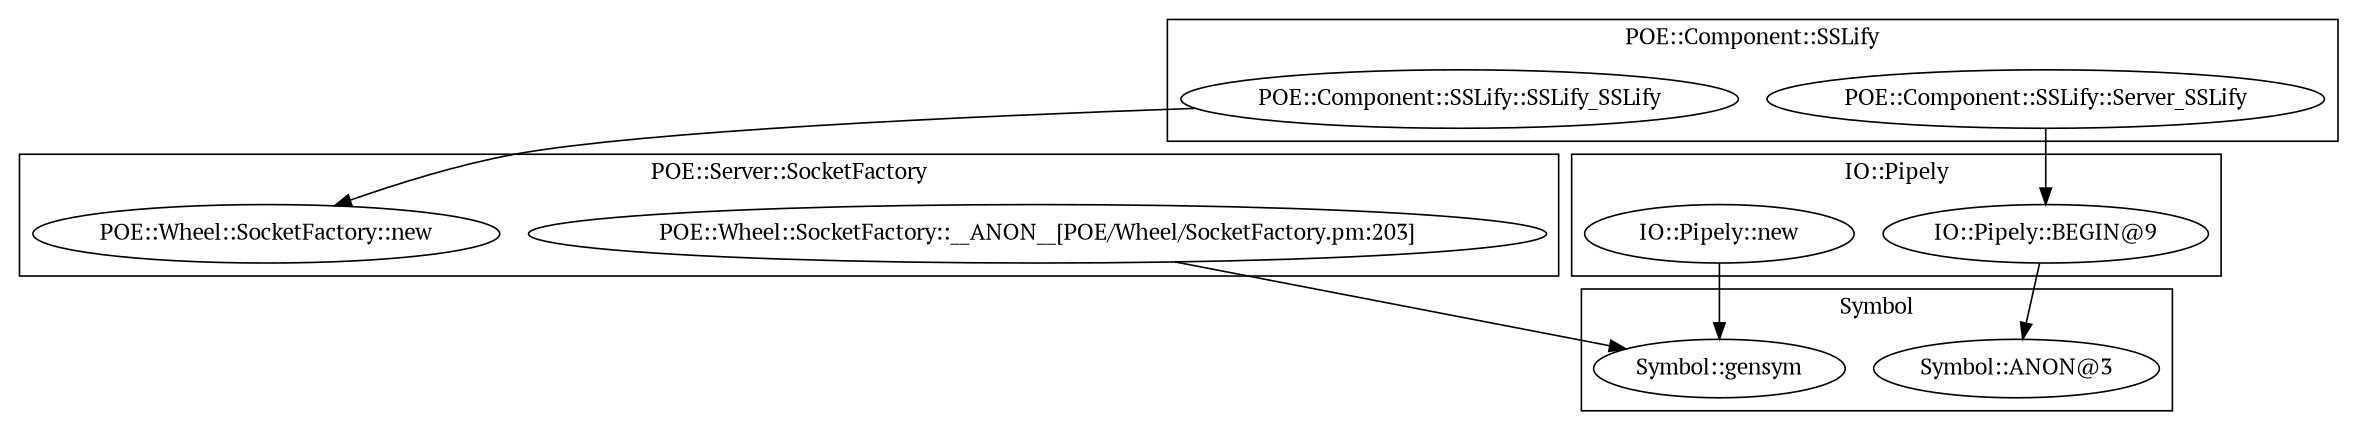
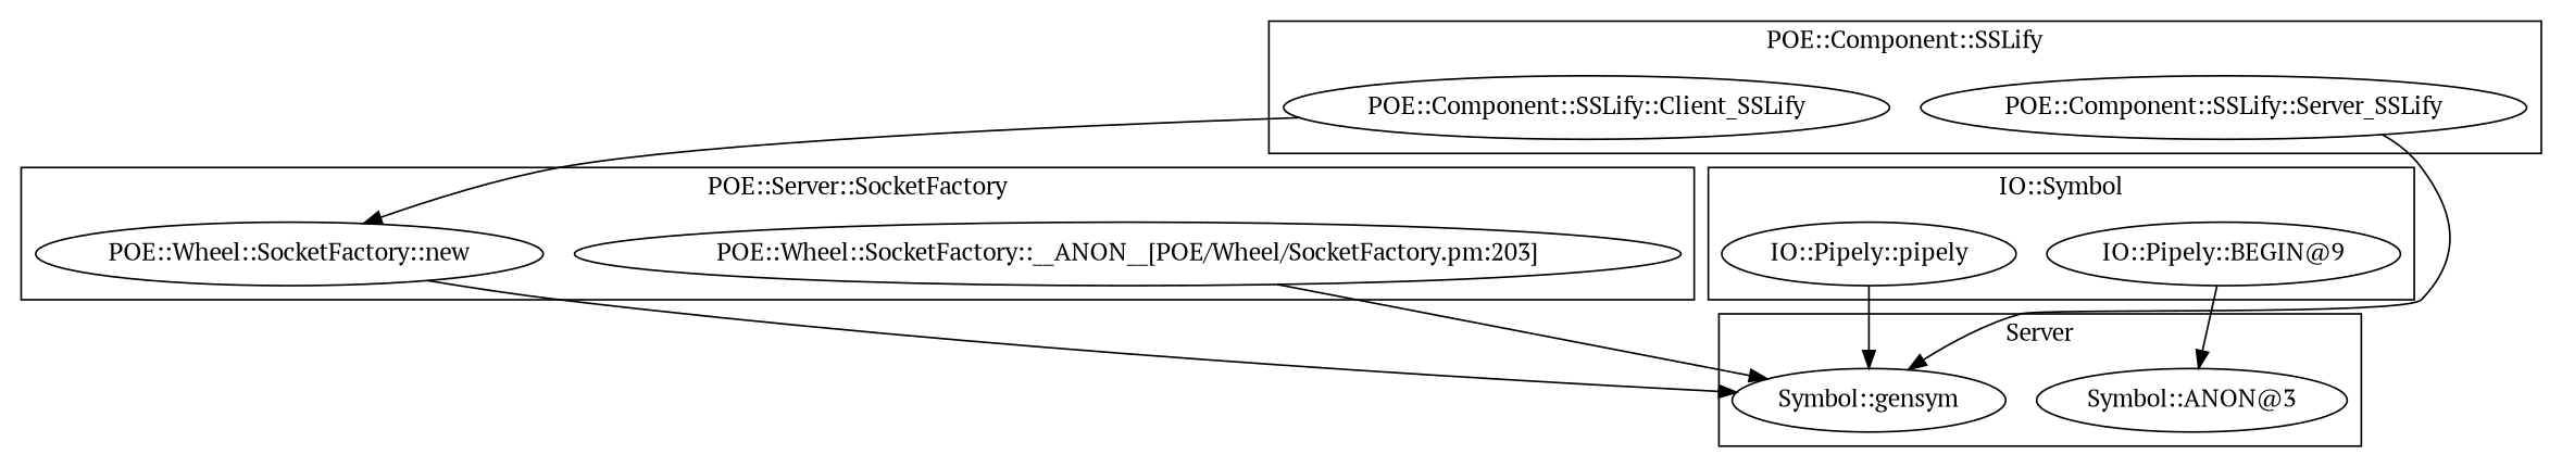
  digraph {
    fontname="PT Serif"
    node [fontname="PT Serif"]
    edge [fontname="PT Serif"]
-   "POE::Component::SSLify::Client_SSLify" [label="POE::Component::SSLify::SSLify_SSLify"]
+   "POE::Component::SSLify::Client_SSLify"
    "POE::Component::SSLify::Server_SSLify"
    "POE::Wheel::SocketFactory::__ANON__[POE/Wheel/SocketFactory.pm:203]"
    "POE::Wheel::SocketFactory::new"
-   "IO::Pipely::pipely" [label="IO::Pipely::new"]
+   "IO::Pipely::pipely"
    "IO::Pipely::BEGIN@9"
    n7 [label="Symbol::ANON@3"]
    "Symbol::gensym"
    subgraph cluster_1 {
      label="POE::Component::SSLify"
      "POE::Component::SSLify::Client_SSLify"
      "POE::Component::SSLify::Server_SSLify"
    }
    subgraph cluster_2 {
      label="POE::Server::SocketFactory"
      "POE::Wheel::SocketFactory::__ANON__[POE/Wheel/SocketFactory.pm:203]"
      "POE::Wheel::SocketFactory::new"
    }
    subgraph cluster_3 {
-     label="IO::Pipely"
+     label="IO::Symbol"
      "IO::Pipely::pipely"
      "IO::Pipely::BEGIN@9"
    }
    subgraph cluster_4 {
-     label=Symbol
+     label=Server
      n7
      "Symbol::gensym"
    }
    "POE::Component::SSLify::Client_SSLify" -> "POE::Wheel::SocketFactory::new"
-   "POE::Component::SSLify::Server_SSLify" -> "IO::Pipely::BEGIN@9"
+   "POE::Component::SSLify::Server_SSLify" -> "Symbol::gensym"
    "POE::Wheel::SocketFactory::__ANON__[POE/Wheel/SocketFactory.pm:203]" -> "Symbol::gensym"
+   "POE::Wheel::SocketFactory::new" -> "Symbol::gensym"
    "IO::Pipely::pipely" -> "Symbol::gensym"
    "IO::Pipely::BEGIN@9" -> n7
  }
